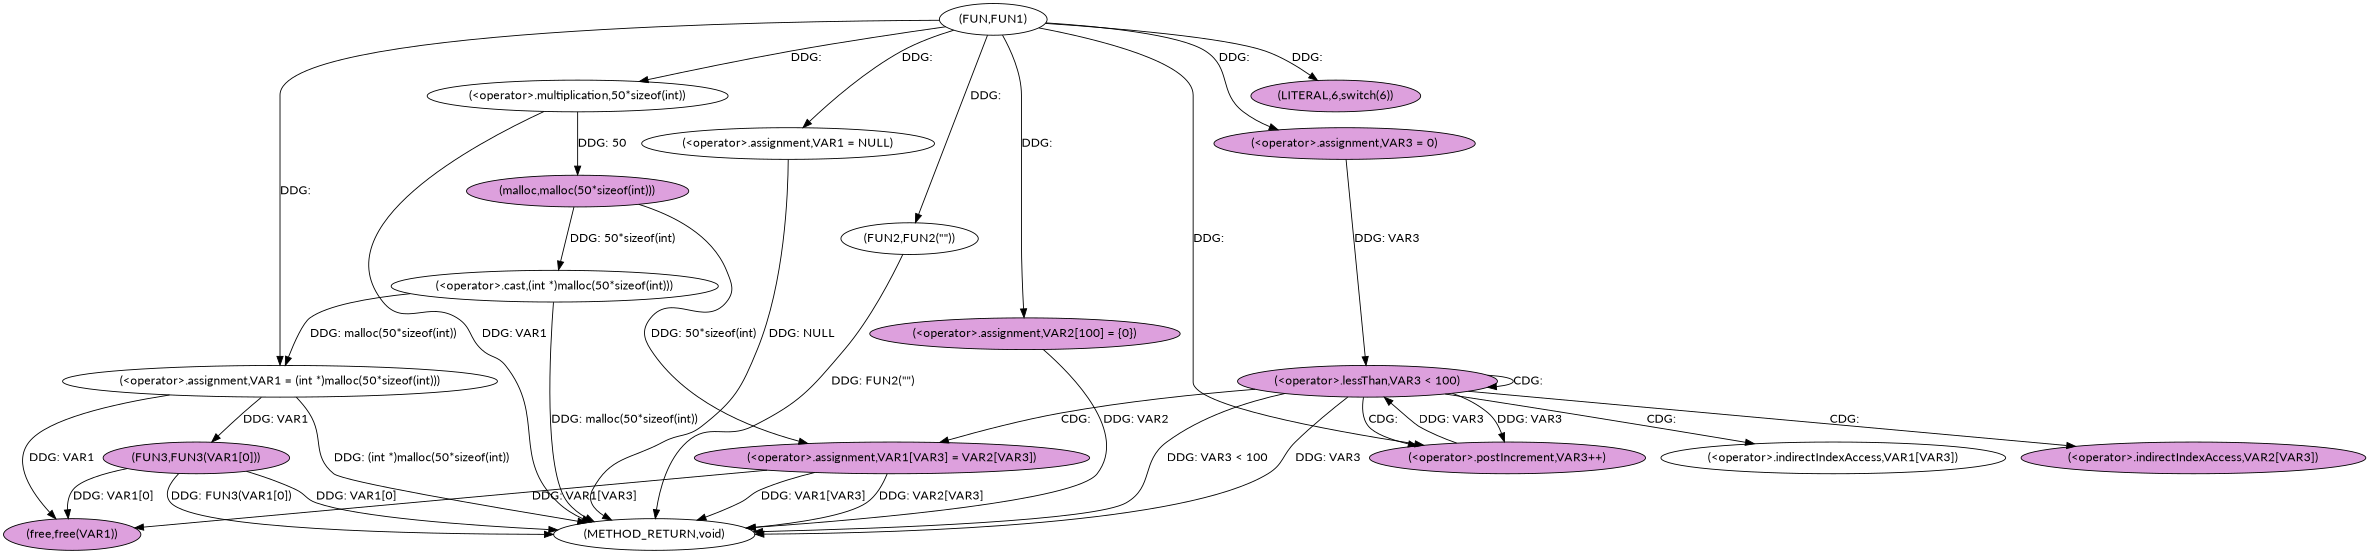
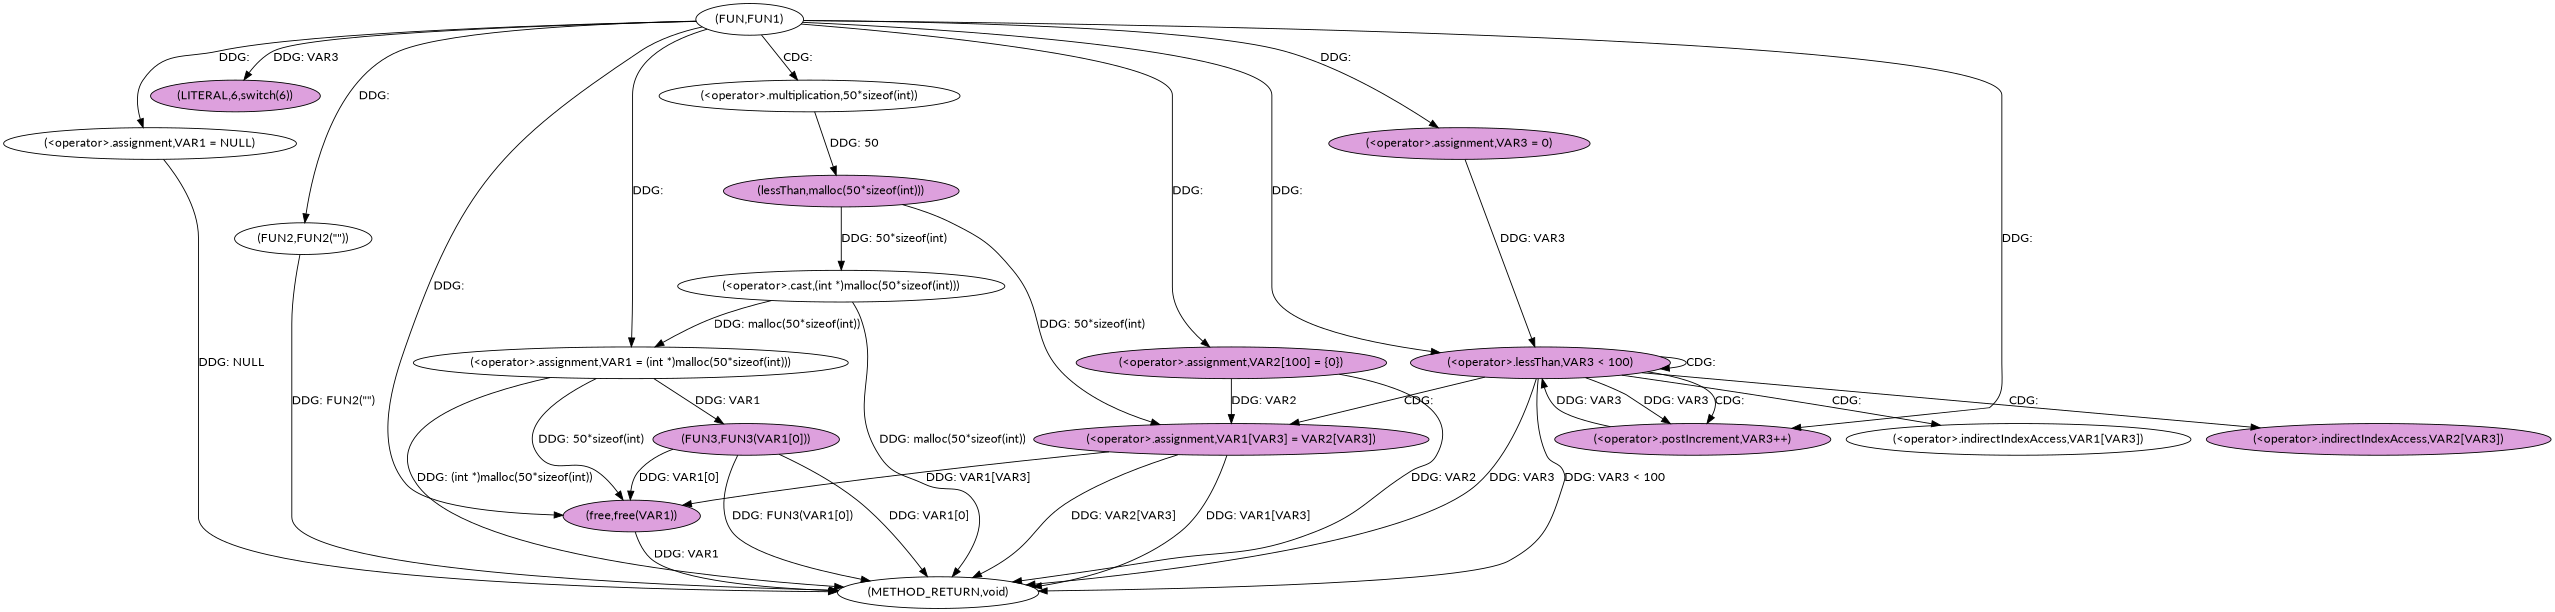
  digraph {
    fontname=Lato
    node [fillcolor=plum fontname=Lato style=filled]
    edge [fontname=Lato]
    n1 [fillcolor=white label="(FUN,FUN1)"]
    n2 [fillcolor=white label="(<operator>.assignment,VAR1 = NULL)"]
    n3 [label="(LITERAL,6,switch(6))"]
    n4 [fillcolor=white label="(<operator>.assignment,VAR1 = (int *)malloc(50*sizeof(int)))"]
    n5 [fillcolor=white label="(<operator>.multiplication,50*sizeof(int))"]
    n6 [fillcolor=white label="(FUN2,FUN2(\"\"))"]
    n7 [label="(<operator>.assignment,VAR2[100] = {0})"]
    n8 [label="(<operator>.assignment,VAR3 = 0)"]
    n9 [label="(<operator>.lessThan,VAR3 < 100)"]
    n10 [label="(<operator>.postIncrement,VAR3++)"]
    n11 [label="(free,free(VAR1))"]
    n12 [fillcolor=white label="(METHOD_RETURN,void)"]
    n13 [label="(FUN3,FUN3(VAR1[0]))"]
-   n14 [label="(malloc,malloc(50*sizeof(int)))"]
+   n14 [label="(lessThan,malloc(50*sizeof(int)))"]
    n15 [label="(<operator>.assignment,VAR1[VAR3] = VAR2[VAR3])"]
    n16 [fillcolor=white label="(<operator>.indirectIndexAccess,VAR1[VAR3])"]
    n17 [label="(<operator>.indirectIndexAccess,VAR2[VAR3])"]
    n18 [fillcolor=white label="(<operator>.cast,(int *)malloc(50*sizeof(int)))"]
    n1 -> n2 [label="DDG: "]
-   n1 -> n3 [label="DDG: "]
+   n1 -> n3 [label="DDG: VAR3"]
    n1 -> n4 [label="DDG: "]
-   n1 -> n5 [label="DDG: "]
+   n1 -> n5 [label="CDG: "]
    n1 -> n6 [label="DDG: "]
    n1 -> n7 [label="DDG: "]
    n1 -> n8 [label="DDG: "]
+   n1 -> n9 [label="DDG: "]
    n1 -> n10 [label="DDG: "]
+   n1 -> n11 [label="DDG: "]
    n2 -> n12 [label="DDG: NULL"]
-   n4 -> n11 [label="DDG: VAR1"]
+   n4 -> n11 [label="DDG: 50*sizeof(int)"]
    n4 -> n12 [label="DDG: (int *)malloc(50*sizeof(int))"]
    n4 -> n13 [label="DDG: VAR1"]
    n5 -> n14 [label="DDG: 50"]
    n6 -> n12 [label="DDG: FUN2(\"\")"]
    n7 -> n12 [label="DDG: VAR2"]
+   n7 -> n15 [label="DDG: VAR2"]
    n8 -> n9 [label="DDG: VAR3"]
    n9 -> n9 [label="CDG: "]
    n9 -> n10 [label="DDG: VAR3"]
    n9 -> n10 [label="CDG: "]
    n9 -> n12 [label="DDG: VAR3 < 100"]
    n9 -> n12 [label="DDG: VAR3"]
    n9 -> n15 [label="CDG: "]
    n9 -> n16 [label="CDG: "]
    n9 -> n17 [label="CDG: "]
    n10 -> n9 [label="DDG: VAR3"]
-   n5 -> n12 [label="DDG: VAR1"]
+   n11 -> n12 [label="DDG: VAR1"]
    n13 -> n11 [label="DDG: VAR1[0]"]
    n13 -> n12 [label="DDG: VAR1[0]"]
    n13 -> n12 [label="DDG: FUN3(VAR1[0])"]
    n14 -> n15 [label="DDG: 50*sizeof(int)"]
    n14 -> n18 [label="DDG: 50*sizeof(int)"]
    n15 -> n11 [label="DDG: VAR1[VAR3]"]
    n15 -> n12 [label="DDG: VAR1[VAR3]"]
    n15 -> n12 [label="DDG: VAR2[VAR3]"]
    n18 -> n4 [label="DDG: malloc(50*sizeof(int))"]
    n18 -> n12 [label="DDG: malloc(50*sizeof(int))"]
  }
